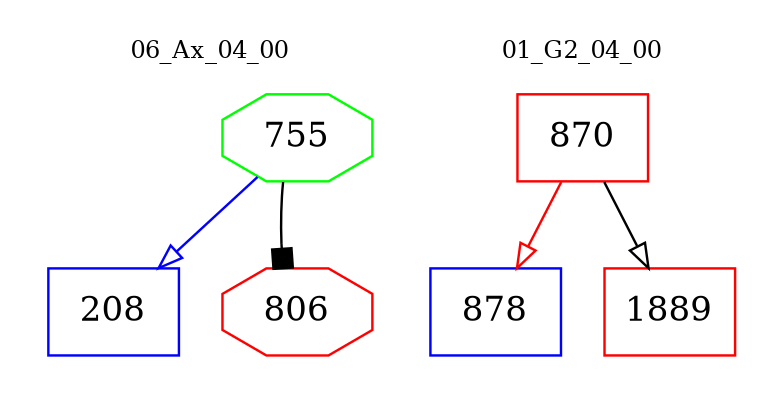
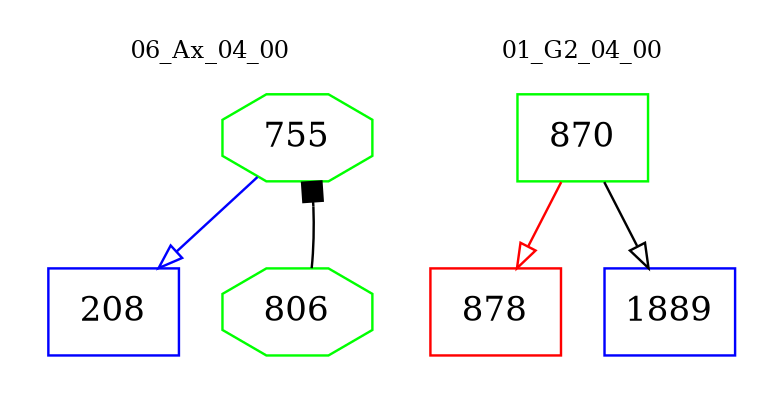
  digraph {
    node [color=green shape=box]
    edge [arrowhead=onormal color=black]
    n1 [label=755 shape=octagon]
    n2 [color=blue label=208]
-   n3 [color=red label=806 shape=octagon]
-   n4 [color=red label=870]
-   n5 [color=blue label=878]
-   n6 [color=red label=1889]
+   n3 [label=806 shape=octagon]
+   n4 [label=870]
+   n5 [color=red label=878]
+   n6 [color=blue label=1889]
    subgraph cluster_1 {
      color=white
      fontsize=10
      label="06_Ax_04_00"
      n1
      n2
      n3
    }
    subgraph cluster_2 {
      color=white
      fontsize=10
      label="01_G2_04_00"
      n4
      n5
      n6
    }
    n1 -> n2 [color=blue]
-   n1 -> n3 [arrowhead=box]
+   n3 -> n1 [arrowhead=box]
    n4 -> n5 [color=red]
    n4 -> n6
  }
